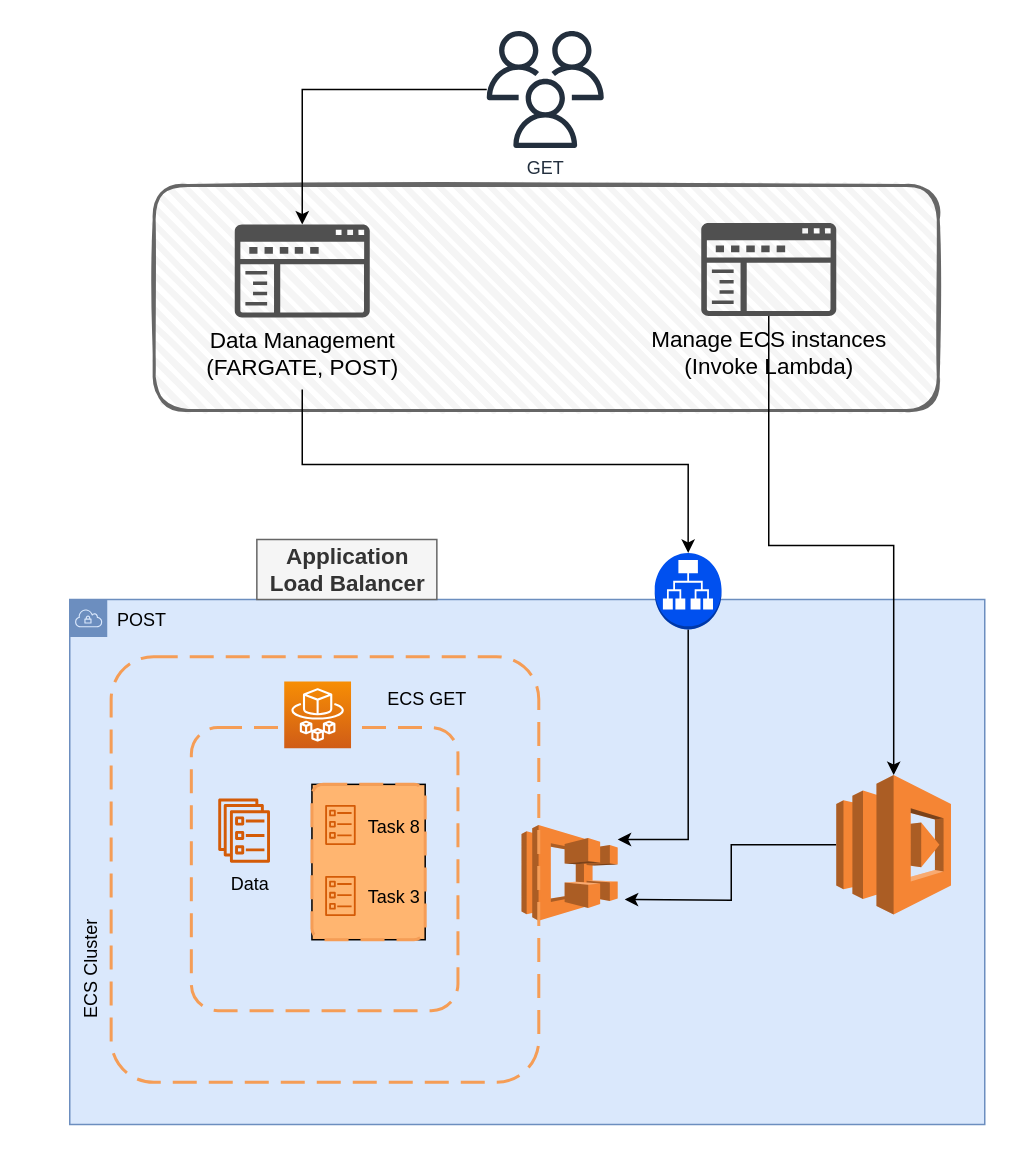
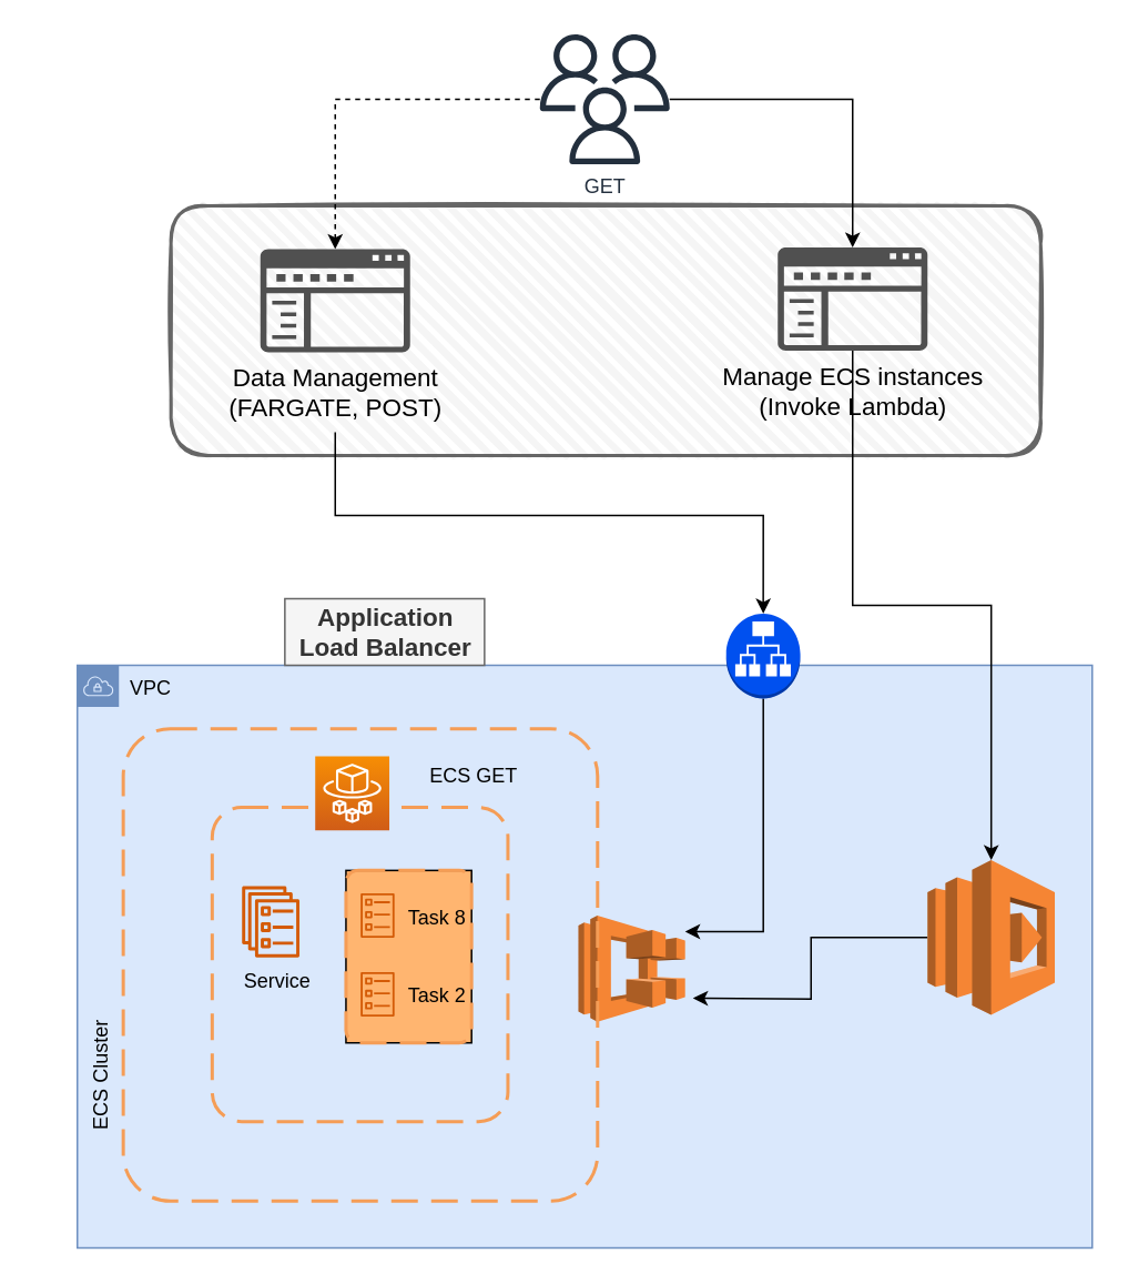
  <mxCell id="0" />
  <mxCell id="1" parent="0" />
  <mxCell id="2" value="" style="rounded=1;whiteSpace=wrap;html=1;strokeWidth=2;fillWeight=4;hachureGap=8;hachureAngle=45;sketch=1;fontSize=15;fillColor=#f5f5f5;fontColor=#333333;strokeColor=#666666;" parent="1" vertex="1"><mxGeometry x="102.27" y="123" width="522.73" height="150" as="geometry" /></mxCell>
- <mxCell id="3" value="POST" style="sketch=0;outlineConnect=0;html=1;whiteSpace=wrap;fontSize=12;fontStyle=0;shape=mxgraph.aws4.group;grIcon=mxgraph.aws4.group_vpc;strokeColor=#6c8ebf;fillColor=#dae8fc;verticalAlign=top;align=left;spacingLeft=30;dashed=0;" parent="1" vertex="1"><mxGeometry x="46" y="399" width="610" height="350" as="geometry" /></mxCell>
- <mxCell id="4" style="edgeStyle=orthogonalEdgeStyle;rounded=0;orthogonalLoop=1;jettySize=auto;html=1;entryX=0.5;entryY=0;entryDx=0;entryDy=0;entryPerimeter=0;fontSize=15;" parent="1" source="6" target="8" edge="1"><mxGeometry relative="1" as="geometry" /></mxCell>
+ <mxCell id="3" value="VPC" style="sketch=0;outlineConnect=0;html=1;whiteSpace=wrap;fontSize=12;fontStyle=0;shape=mxgraph.aws4.group;grIcon=mxgraph.aws4.group_vpc;strokeColor=#6c8ebf;fillColor=#dae8fc;verticalAlign=top;align=left;spacingLeft=30;dashed=0;" parent="1" vertex="1"><mxGeometry x="46" y="399" width="610" height="350" as="geometry" /></mxCell>
+ <mxCell id="4" style="edgeStyle=orthogonalEdgeStyle;rounded=0;orthogonalLoop=1;jettySize=auto;html=1;entryX=0.5;entryY=0;entryDx=0;entryDy=0;entryPerimeter=0;fontSize=15;dashed=1;" parent="1" source="6" target="8" edge="1"><mxGeometry relative="1" as="geometry" /></mxCell>
+ <mxCell id="5" style="edgeStyle=orthogonalEdgeStyle;rounded=0;orthogonalLoop=1;jettySize=auto;html=1;fontSize=15;entryX=0.5;entryY=0;entryDx=0;entryDy=0;entryPerimeter=0;" parent="1" source="6" target="10" edge="1"><mxGeometry relative="1" as="geometry"><mxPoint x="516" y="129" as="targetPoint" /></mxGeometry></mxCell>
  <mxCell id="6" value="GET" style="sketch=0;outlineConnect=0;fontColor=#232F3E;gradientColor=none;fillColor=#232F3D;strokeColor=none;dashed=0;verticalLabelPosition=bottom;verticalAlign=top;align=center;html=1;fontSize=12;fontStyle=0;aspect=fixed;pointerEvents=1;shape=mxgraph.aws4.users;" parent="1" vertex="1"><mxGeometry x="324" y="20" width="78" height="78" as="geometry" /></mxCell>
  <mxCell id="7" style="edgeStyle=orthogonalEdgeStyle;rounded=0;orthogonalLoop=1;jettySize=auto;html=1;entryX=0.5;entryY=0;entryDx=0;entryDy=0;entryPerimeter=0;fontSize=15;fontColor=#FFFFFF;" parent="1" target="14" edge="1"><mxGeometry relative="1" as="geometry"><mxPoint x="201" y="259" as="sourcePoint" /><Array as="points"><mxPoint x="201" y="309" /><mxPoint x="458" y="309" /></Array></mxGeometry></mxCell>
  <mxCell id="8" value="Data Management&lt;br&gt;(FARGATE, POST)" style="sketch=0;pointerEvents=1;shadow=0;dashed=0;html=1;strokeColor=none;labelPosition=center;verticalLabelPosition=bottom;verticalAlign=top;align=center;fillColor=#505050;shape=mxgraph.mscae.intune.company_portal;fontSize=15;" parent="1" vertex="1"><mxGeometry x="156" y="149" width="90" height="62" as="geometry" /></mxCell>
  <mxCell id="9" style="edgeStyle=orthogonalEdgeStyle;rounded=0;orthogonalLoop=1;jettySize=auto;html=1;fontSize=15;" parent="1" source="10" target="12" edge="1"><mxGeometry relative="1" as="geometry" /></mxCell>
  <mxCell id="10" value="Manage ECS instances&lt;br&gt;(Invoke Lambda)" style="sketch=0;pointerEvents=1;shadow=0;dashed=0;html=1;strokeColor=none;labelPosition=center;verticalLabelPosition=bottom;verticalAlign=top;align=center;fillColor=#505050;shape=mxgraph.mscae.intune.company_portal;fontSize=15;" parent="1" vertex="1"><mxGeometry x="467" y="148" width="90" height="62" as="geometry" /></mxCell>
  <mxCell id="11" style="edgeStyle=orthogonalEdgeStyle;rounded=0;orthogonalLoop=1;jettySize=auto;html=1;fontSize=15;fontColor=#FFFFFF;" parent="1" source="12" edge="1"><mxGeometry relative="1" as="geometry"><mxPoint x="416" y="599" as="targetPoint" /></mxGeometry></mxCell>
  <mxCell id="12" value="" style="outlineConnect=0;dashed=0;verticalLabelPosition=bottom;verticalAlign=top;align=center;html=1;shape=mxgraph.aws3.lambda;fillColor=#F58534;gradientColor=none;fontSize=15;strokeColor=default;" parent="1" vertex="1"><mxGeometry x="557" y="516" width="76.5" height="93" as="geometry" /></mxCell>
  <mxCell id="13" style="edgeStyle=orthogonalEdgeStyle;rounded=0;orthogonalLoop=1;jettySize=auto;html=1;fontSize=15;fontColor=#FFFFFF;" parent="1" source="14" target="20" edge="1"><mxGeometry relative="1" as="geometry"><Array as="points"><mxPoint x="458" y="559" /></Array></mxGeometry></mxCell>
  <mxCell id="14" value="" style="outlineConnect=0;dashed=0;verticalLabelPosition=bottom;verticalAlign=top;align=center;html=1;shape=mxgraph.aws3.application_load_balancer;fillColor=#0050ef;strokeColor=#001DBC;fontColor=#ffffff;" parent="1" vertex="1"><mxGeometry x="435.998" y="367.915" width="44.545" height="51.081" as="geometry" /></mxCell>
  <mxCell id="15" value="Application &lt;br style=&quot;font-size: 15px;&quot;&gt;Load&amp;nbsp;Balancer" style="text;html=1;align=center;verticalAlign=middle;resizable=0;points=[];autosize=1;strokeColor=#666666;fillColor=#f5f5f5;rotation=0;fontStyle=1;fontSize=15;fontColor=#333333;" parent="1" vertex="1"><mxGeometry x="170.726" y="358.996" width="120" height="40" as="geometry" /></mxCell>
  <mxCell id="16" value="" style="group" parent="1" vertex="1" connectable="0"><mxGeometry x="50.149" y="437.108" width="361.164" height="283.784" as="geometry" /></mxCell>
  <mxCell id="17" value="" style="sketch=0;outlineConnect=0;fontColor=#232F3E;gradientColor=none;fillColor=#D45B07;strokeColor=none;dashed=0;verticalLabelPosition=bottom;verticalAlign=top;align=center;html=1;fontSize=12;fontStyle=0;aspect=fixed;pointerEvents=1;shape=mxgraph.aws4.ecs_service;" parent="16" vertex="1"><mxGeometry x="94.727" y="94.595" width="34.745" height="42.764" as="geometry" /></mxCell>
- <mxCell id="18" value="Data" style="text;html=1;align=center;verticalAlign=middle;resizable=0;points=[];autosize=1;strokeColor=none;fillColor=none;" parent="16" vertex="1"><mxGeometry x="85.373" y="141.892" width="60" height="20" as="geometry" /></mxCell>
+ <mxCell id="18" value="Service" style="text;html=1;align=center;verticalAlign=middle;resizable=0;points=[];autosize=1;strokeColor=none;fillColor=none;" parent="16" vertex="1"><mxGeometry x="85.373" y="141.892" width="60" height="20" as="geometry" /></mxCell>
  <mxCell id="19" value="" style="rounded=1;arcSize=10;dashed=1;strokeColor=#F59D56;fillColor=none;gradientColor=none;dashPattern=8 4;strokeWidth=2;" parent="16" vertex="1"><mxGeometry x="76.909" y="47.297" width="177.736" height="188.716" as="geometry" /></mxCell>
  <mxCell id="20" value="" style="outlineConnect=0;dashed=0;verticalLabelPosition=bottom;verticalAlign=top;align=center;html=1;shape=mxgraph.aws3.ecs;fillColor=#F58534;gradientColor=none;" parent="16" vertex="1"><mxGeometry x="297.018" y="112.16" width="64.145" height="63.851" as="geometry" /></mxCell>
  <mxCell id="21" value="ECS Cluster" style="text;html=1;align=center;verticalAlign=middle;resizable=0;points=[];autosize=1;strokeColor=none;fillColor=none;rotation=-90;" parent="16" vertex="1"><mxGeometry x="-30" y="198.649" width="80" height="20" as="geometry" /></mxCell>
  <mxCell id="22" value="" style="group;fillColor=#FFB570;strokeColor=default;gradientColor=none;" parent="16" vertex="1" connectable="0"><mxGeometry x="157.314" y="85.135" width="75.505" height="103.581" as="geometry" /></mxCell>
  <mxCell id="23" value="" style="sketch=0;outlineConnect=0;fontColor=#232F3E;gradientColor=none;fillColor=#D45B07;strokeColor=none;dashed=0;verticalLabelPosition=bottom;verticalAlign=top;align=center;html=1;fontSize=12;fontStyle=0;aspect=fixed;pointerEvents=1;shape=mxgraph.aws4.ecs_task;" parent="22" vertex="1"><mxGeometry x="8.686" y="13.716" width="20.607" height="26.727" as="geometry" /></mxCell>
  <mxCell id="24" value="" style="sketch=0;outlineConnect=0;fontColor=#232F3E;gradientColor=none;fillColor=#D45B07;strokeColor=none;dashed=0;verticalLabelPosition=bottom;verticalAlign=top;align=center;html=1;fontSize=12;fontStyle=0;aspect=fixed;pointerEvents=1;shape=mxgraph.aws4.ecs_task;" parent="22" vertex="1"><mxGeometry x="8.686" y="61.014" width="20.607" height="26.727" as="geometry" /></mxCell>
  <mxCell id="25" value="Task 8" style="text;html=1;align=center;verticalAlign=middle;resizable=0;points=[];autosize=1;strokeColor=none;fillColor=none;" parent="22" vertex="1"><mxGeometry x="29.293" y="18.446" width="50" height="20" as="geometry" /></mxCell>
- <mxCell id="26" value="Task 3" style="text;html=1;align=center;verticalAlign=middle;resizable=0;points=[];autosize=1;strokeColor=none;fillColor=none;" parent="22" vertex="1"><mxGeometry x="29.293" y="65.743" width="50" height="20" as="geometry" /></mxCell>
+ <mxCell id="26" value="Task 2" style="text;html=1;align=center;verticalAlign=middle;resizable=0;points=[];autosize=1;strokeColor=none;fillColor=none;" parent="22" vertex="1"><mxGeometry x="29.293" y="65.743" width="50" height="20" as="geometry" /></mxCell>
  <mxCell id="27" value="" style="rounded=1;arcSize=10;dashed=1;strokeColor=#F59D56;fillColor=none;gradientColor=none;dashPattern=8 4;strokeWidth=2;" parent="22" vertex="1"><mxGeometry width="75.505" height="103.581" as="geometry" /></mxCell>
  <mxCell id="28" value="" style="rounded=1;arcSize=10;dashed=1;strokeColor=#F59D56;fillColor=none;gradientColor=none;dashPattern=8 4;strokeWidth=2;" parent="16" vertex="1"><mxGeometry x="23.455" width="285.091" height="283.784" as="geometry" /></mxCell>
  <mxCell id="29" value="" style="sketch=0;points=[[0,0,0],[0.25,0,0],[0.5,0,0],[0.75,0,0],[1,0,0],[0,1,0],[0.25,1,0],[0.5,1,0],[0.75,1,0],[1,1,0],[0,0.25,0],[0,0.5,0],[0,0.75,0],[1,0.25,0],[1,0.5,0],[1,0.75,0]];outlineConnect=0;fontColor=#232F3E;gradientColor=#F78E04;gradientDirection=north;fillColor=#D05C17;strokeColor=#ffffff;dashed=0;verticalLabelPosition=bottom;verticalAlign=top;align=center;html=1;fontSize=12;fontStyle=0;aspect=fixed;shape=mxgraph.aws4.resourceIcon;resIcon=mxgraph.aws4.fargate;" parent="16" vertex="1"><mxGeometry x="138.827" y="16.554" width="44.545" height="44.545" as="geometry" /></mxCell>
  <mxCell id="30" value="ECS GET" style="text;html=1;align=center;verticalAlign=middle;resizable=0;points=[];autosize=1;strokeColor=none;fillColor=none;" parent="16" vertex="1"><mxGeometry x="183.373" y="18.919" width="100" height="20" as="geometry" /></mxCell>
